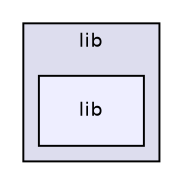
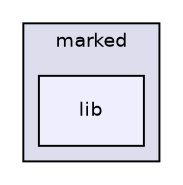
  digraph {
    compound=true
    n1 [fillcolor="#eeeeff" fontname=Helvetica fontsize=10 label=lib pencolor=black shape=box style=filled]
    subgraph cluster_1 {
      bgcolor="#ddddee"
      fontname=Helvetica
      fontsize=10
-     label=lib
+     label=marked
      pencolor=black
      n1
    }
  }
